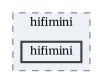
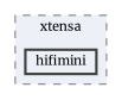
  digraph {
    compound=true
    fontname=Merriweather
    n1 [color=grey25 fillcolor="#edf0f7" fontname=Merriweather fontsize=10 height=0.2 label=hifimini shape=box style="filled,bold" width=0.4]
    subgraph cluster_1 {
      bgcolor="#edf0f7"
      fontsize=10
-     label=hifimini
+     label=xtensa
      pencolor=grey50
      style="filled,dashed"
      n1
    }
  }
